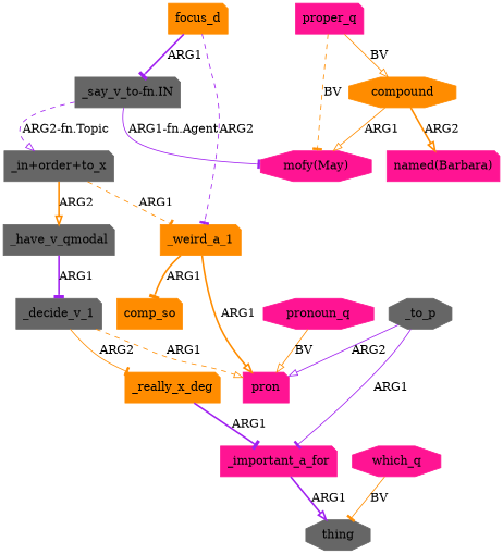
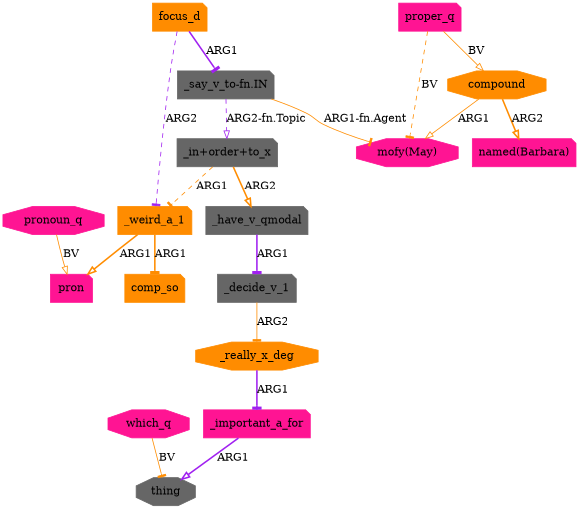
  digraph {
    node [color=deeppink shape=note style=filled]
    edge [arrowhead=tee color=darkorange style=solid]
    _decide_v_1 [color=gray40]
    pron
-   _really_x_deg [color=darkorange]
+   _really_x_deg [color=darkorange shape=octagon]
    thing [color=gray40 shape=octagon]
    _important_a_for
-   _to_p [color=gray40 shape=octagon]
    comp_so [color=darkorange]
    _weird_a_1 [color=darkorange]
    "mofy(May)" [shape=octagon]
    proper_q
    compound [color=darkorange shape=octagon]
    "_say_v_to-fn.IN" [color=gray40]
    "_in+order+to_x" [color=gray40]
    _have_v_qmodal [color=gray40]
    focus_d [color=darkorange]
    pronoun_q [shape=octagon]
    "named(Barbara)"
    which_q [shape=octagon]
-   _decide_v_1 -> pron [arrowhead=onormal label=ARG1 style=dashed]
    _decide_v_1 -> _really_x_deg [label=ARG2]
    _really_x_deg -> _important_a_for [color=purple label=ARG1 style=bold]
    _important_a_for -> thing [arrowhead=onormal color=purple label=ARG1 style=bold]
-   _to_p -> pron [arrowhead=onormal color=purple label=ARG2]
-   _to_p -> _important_a_for [color=purple label=ARG1]
    _weird_a_1 -> pron [arrowhead=onormal label=ARG1 style=bold]
    _weird_a_1 -> comp_so [label=ARG1 style=bold]
    proper_q -> "mofy(May)" [label=BV style=dashed]
    proper_q -> compound [arrowhead=onormal label=BV]
    compound -> "mofy(May)" [arrowhead=onormal label=ARG1]
    compound -> "named(Barbara)" [arrowhead=onormal label=ARG2 style=bold]
-   "_say_v_to-fn.IN" -> "mofy(May)" [color=purple label="ARG1-fn.Agent"]
+   "_say_v_to-fn.IN" -> "mofy(May)" [label="ARG1-fn.Agent"]
    "_say_v_to-fn.IN" -> "_in+order+to_x" [arrowhead=onormal color=purple label="ARG2-fn.Topic" style=dashed]
    "_in+order+to_x" -> _weird_a_1 [label=ARG1 style=dashed]
    "_in+order+to_x" -> _have_v_qmodal [arrowhead=onormal label=ARG2 style=bold]
    _have_v_qmodal -> _decide_v_1 [color=purple label=ARG1 style=bold]
    focus_d -> _weird_a_1 [color=purple label=ARG2 style=dashed]
    focus_d -> "_say_v_to-fn.IN" [color=purple label=ARG1 style=bold]
    pronoun_q -> pron [arrowhead=onormal label=BV]
    which_q -> thing [label=BV]
  }
